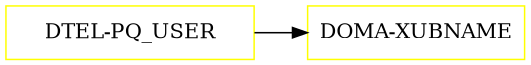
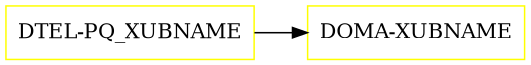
  digraph {
    rankdir=LR
    node [color=yellow shape=box]
-   "DTEL-PQ_USER"
+   "DTEL-PQ_USER" [label="DTEL-PQ_XUBNAME"]
    "DOMA-XUBNAME"
    "DTEL-PQ_USER" -> "DOMA-XUBNAME"
  }
